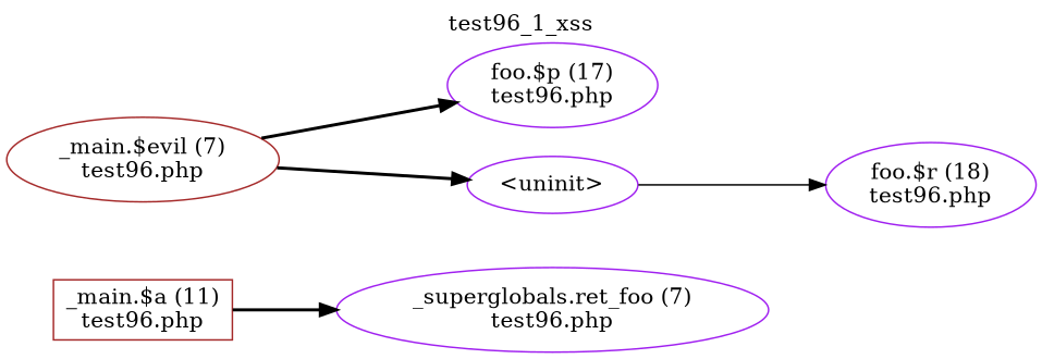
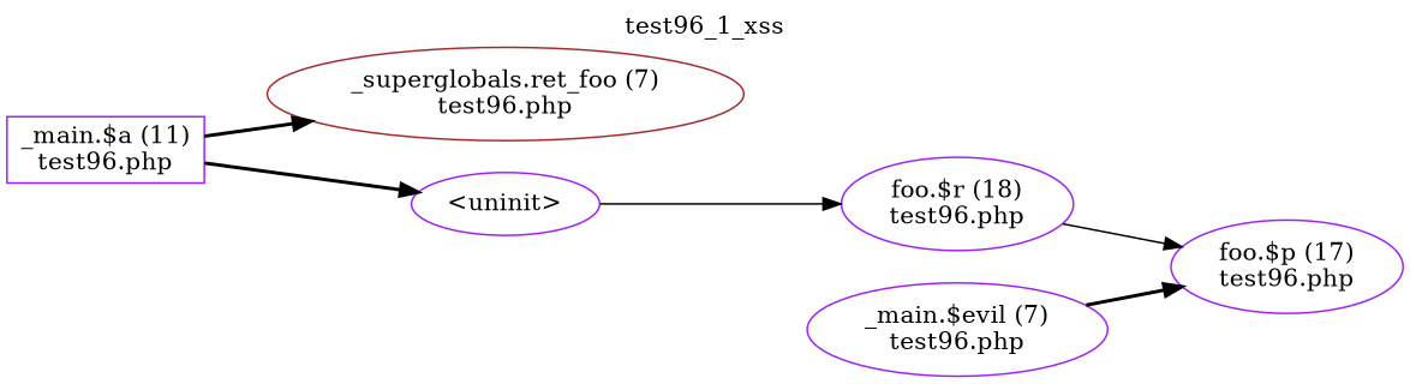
  digraph {
    label=test96_1_xss
    labelloc=t
    rankdir=LR
    node [color=brown shape=ellipse]
    edge [style=bold]
-   n1 [label="_main.$a (11)\ntest96.php" shape=box]
-   n2 [color=purple label="_superglobals.ret_foo (7)\ntest96.php"]
+   n1 [color=purple label="_main.$a (11)\ntest96.php" shape=box]
+   n2 [label="_superglobals.ret_foo (7)\ntest96.php"]
    n3 [color=purple label="foo.$r (18)\ntest96.php"]
    n4 [color=purple label="foo.$p (17)\ntest96.php"]
-   n5 [label="_main.$evil (7)\ntest96.php"]
+   n5 [color=purple label="_main.$evil (7)\ntest96.php"]
    n6 [color=purple label="<uninit>"]
    n1 -> n2
+   n3 -> n4 [style=solid]
    n5 -> n4
-   n5 -> n6
+   n1 -> n6
    n6 -> n3 [style=solid]
  }
